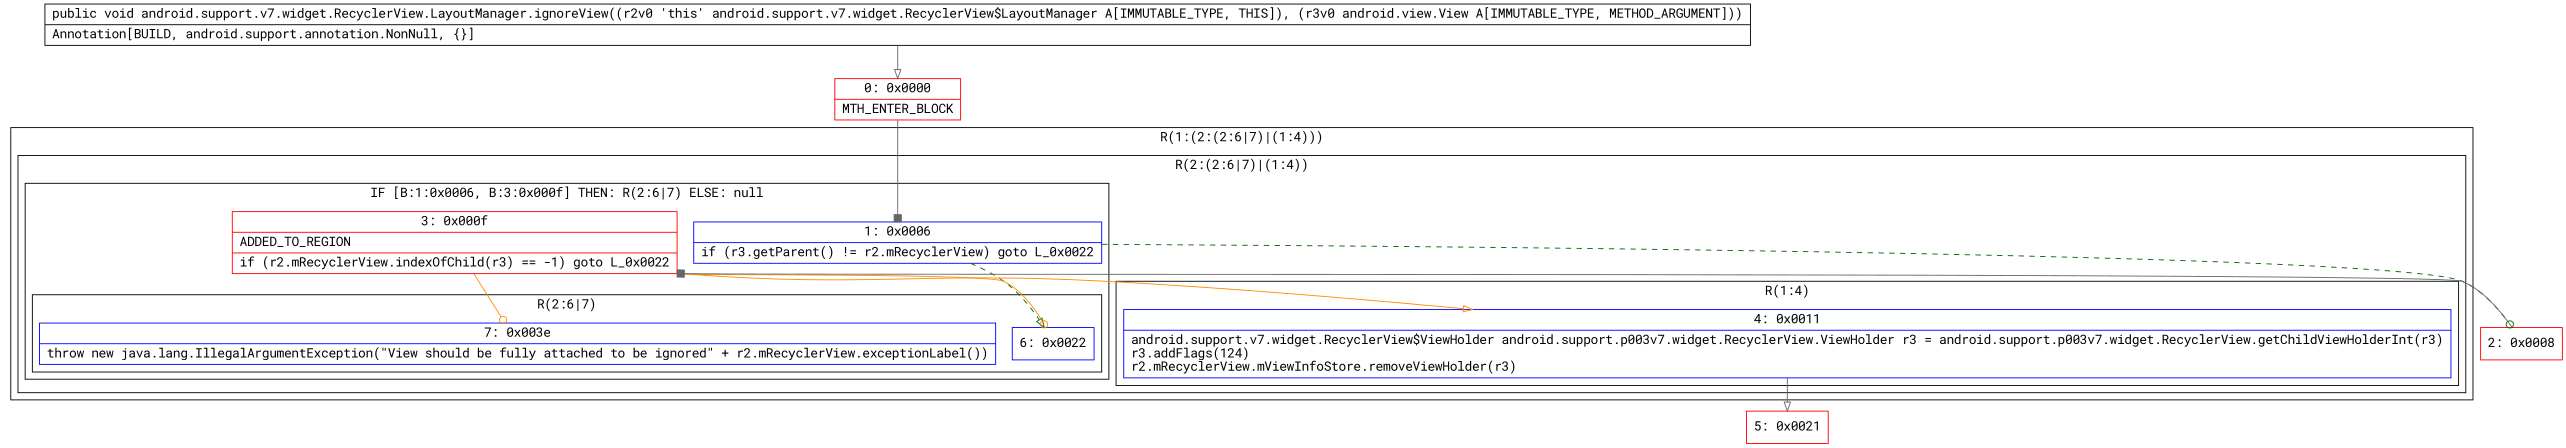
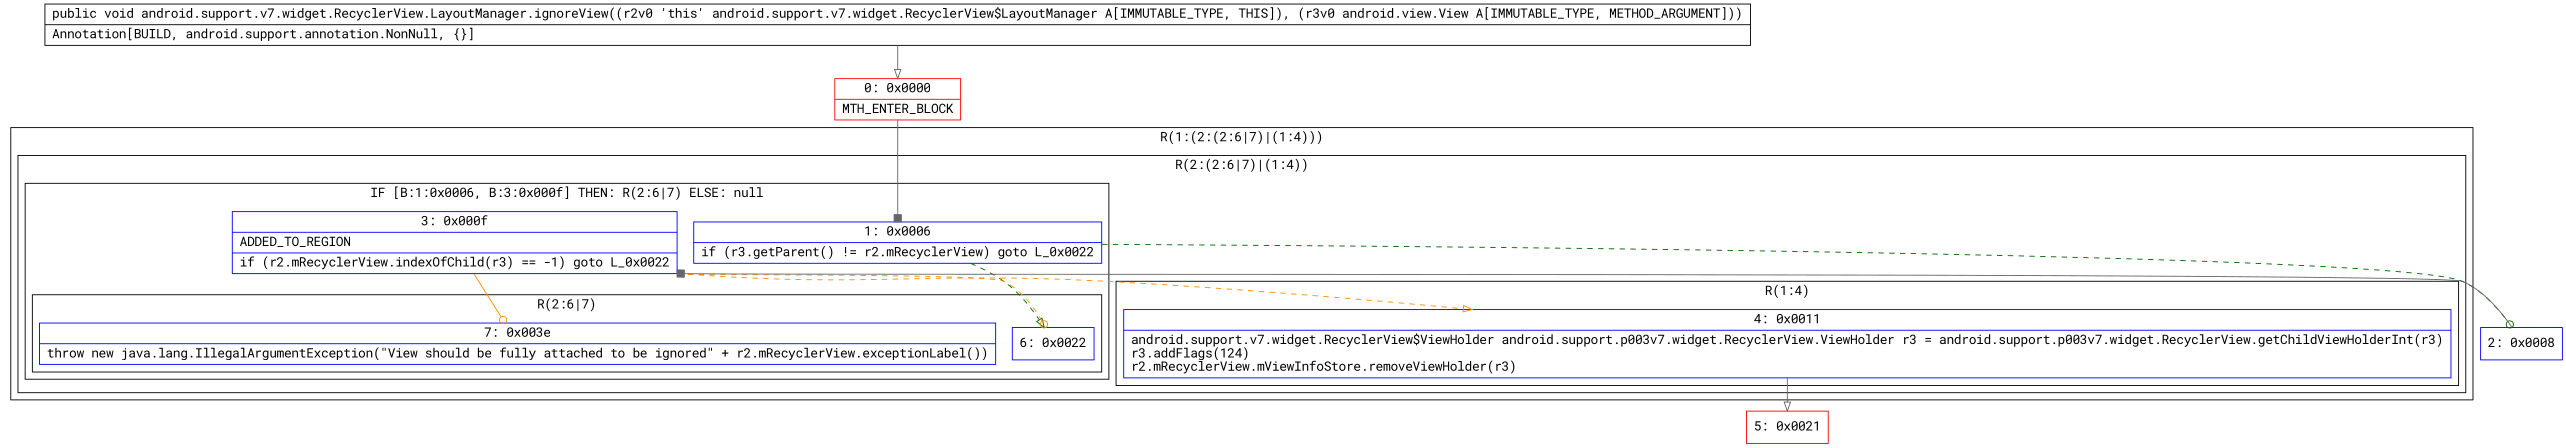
  digraph {
    fontname="Roboto Mono"
    node [color=blue fontname="Roboto Mono" shape=record]
    edge [arrowhead=onormal color=gray40 fontname="Roboto Mono"]
    n1 [label="{6\:\ 0x0022}"]
    n2 [label="{7\:\ 0x003e|throw new java.lang.IllegalArgumentException(\"View should be fully attached to be ignored\" + r2.mRecyclerView.exceptionLabel())\l}"]
    n3 [label="{1\:\ 0x0006|if (r3.getParent() != r2.mRecyclerView) goto L_0x0022\l}"]
-   n4 [color=red label="{3\:\ 0x000f|ADDED_TO_REGION\l|if (r2.mRecyclerView.indexOfChild(r3) == \-1) goto L_0x0022\l}"]
+   n4 [label="{3\:\ 0x000f|ADDED_TO_REGION\l|if (r2.mRecyclerView.indexOfChild(r3) == \-1) goto L_0x0022\l}"]
    n5 [label="{4\:\ 0x0011|android.support.v7.widget.RecyclerView$ViewHolder android.support.p003v7.widget.RecyclerView.ViewHolder r3 = android.support.p003v7.widget.RecyclerView.getChildViewHolderInt(r3)\lr3.addFlags(124)\lr2.mRecyclerView.mViewInfoStore.removeViewHolder(r3)\l}"]
-   n6 [color=red label="{2\:\ 0x0008}"]
+   n6 [label="{2\:\ 0x0008}"]
    n7 [color=red label="{5\:\ 0x0021}"]
    n8 [color=red label="{0\:\ 0x0000|MTH_ENTER_BLOCK\l}"]
    n9 [label="{public void android.support.v7.widget.RecyclerView.LayoutManager.ignoreView((r2v0 'this' android.support.v7.widget.RecyclerView$LayoutManager A[IMMUTABLE_TYPE, THIS]), (r3v0 android.view.View A[IMMUTABLE_TYPE, METHOD_ARGUMENT]))  | Annotation[BUILD, android.support.annotation.NonNull, \{\}]\l}" color=""]
    subgraph cluster_1 {
      label="R(1:(2:(2:6|7)|(1:4)))"
      subgraph cluster_2 {
        label="R(2:(2:6|7)|(1:4))"
        subgraph cluster_3 {
          label="IF [B:1:0x0006, B:3:0x000f] THEN: R(2:6|7) ELSE: null"
          n3
          n4
          subgraph cluster_4 {
            label="R(2:6|7)"
            n1
            n2
          }
        }
        subgraph cluster_5 {
          label="R(1:4)"
          n5
        }
      }
    }
    n3 -> n1 [color=darkgreen style=dashed]
    n3 -> n6 [arrowhead=odot color=darkgreen style=dashed]
-   n4 -> n1 [arrowhead=odot color=darkorange]
+   n4 -> n1 [arrowhead=odot color=darkorange style=dashed]
    n4 -> n2 [arrowhead=odot color=darkorange]
-   n4 -> n5 [color=darkorange style=solid]
+   n4 -> n5 [color=darkorange style=dashed]
    n5 -> n7
    n6 -> n4 [arrowhead=box]
    n8 -> n3 [arrowhead=box]
    n9 -> n8
  }
